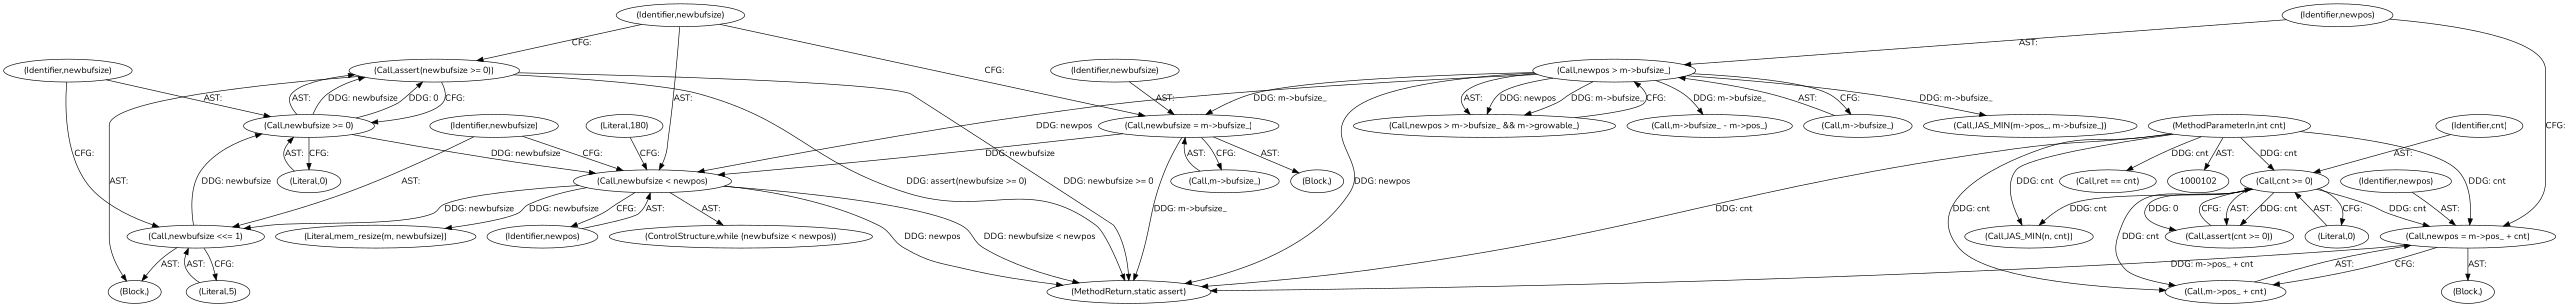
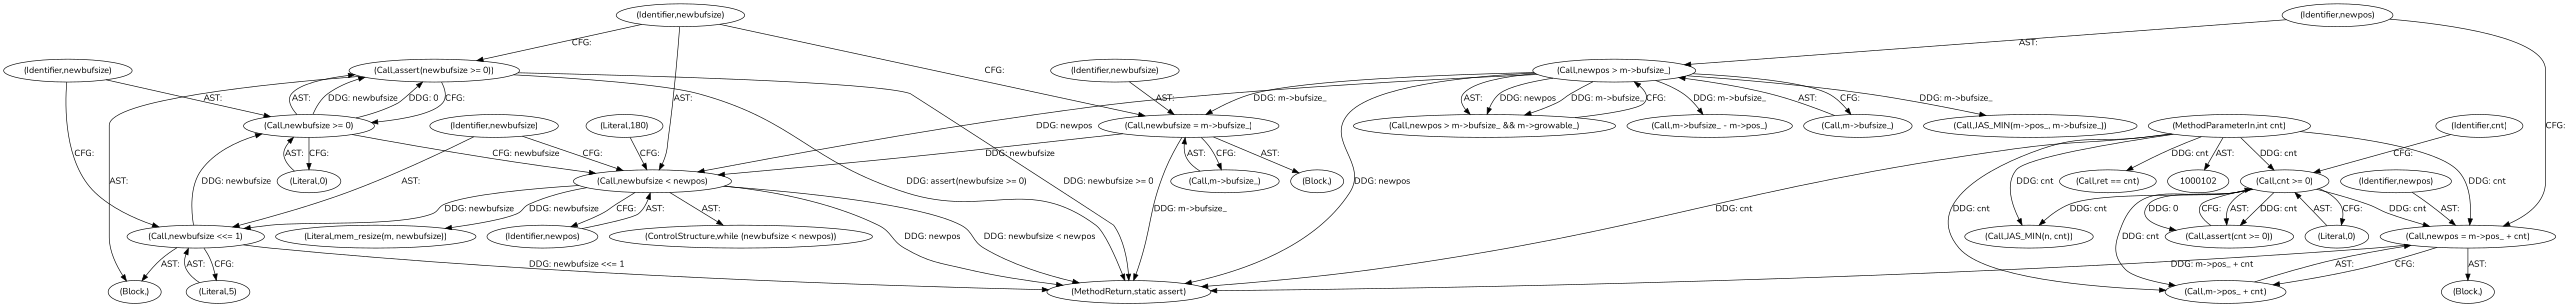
  digraph {
    fontname=Nunito
    node [fontname=Nunito]
    edge [fontname=Nunito]
    n1 [label="(Call,assert(newbufsize >= 0))"]
    n2 [label="(Call,newbufsize >= 0)"]
    n3 [label="(MethodReturn,static assert)"]
    n4 [label="(Block,)"]
    n5 [label="(Call,newbufsize < newpos)"]
    n6 [label="(Literal,0)"]
    n7 [label="(Call,newbufsize <<= 1)"]
    n8 [label="(ControlStructure,while (newbufsize < newpos))"]
    n9 [label="(Literal,mem_resize(m, newbufsize))"]
    n10 [label="(Identifier,newpos)"]
    n11 [label="(Literal,5)"]
    n12 [label="(Call,newbufsize = m->bufsize_)"]
    n13 [label="(Call,m->bufsize_)"]
    n14 [label="(Block,)"]
    n15 [label="(Call,newpos > m->bufsize_)"]
    n16 [label="(Call,newpos > m->bufsize_ && m->growable_)"]
    n17 [label="(Call,m->bufsize_ - m->pos_)"]
    n18 [label="(Call,m->bufsize_)"]
    n19 [label="(Call,JAS_MIN(m->pos_, m->bufsize_))"]
    n20 [label="(Call,newpos = m->pos_ + cnt)"]
    n21 [label="(Call,m->pos_ + cnt)"]
    n22 [label="(Block,)"]
    n23 [label="(Call,cnt >= 0)"]
    n24 [label="(Call,JAS_MIN(n, cnt))"]
    n25 [label="(Call,assert(cnt >= 0))"]
    n26 [label="(Literal,0)"]
    n27 [label="(MethodParameterIn,int cnt)"]
    n28 [label="(Call,ret == cnt)"]
    1000102
    n30 [label="(Identifier,newbufsize)"]
    n31 [label="(Identifier,newpos)"]
    n32 [label="(Identifier,newbufsize)"]
    n33 [label="(Literal,180)"]
    n34 [label="(Identifier,newbufsize)"]
    n35 [label="(Identifier,newbufsize)"]
    n36 [label="(Identifier,newpos)"]
    n37 [label="(Identifier,cnt)"]
    n1 -> n2 [label="CFG: "]
    n1 -> n3 [label="DDG: newbufsize >= 0"]
    n1 -> n3 [label="DDG: assert(newbufsize >= 0)"]
    n1 -> n4 [label="AST: "]
    n2 -> n1 [label="AST: "]
    n2 -> n1 [label="DDG: newbufsize"]
    n2 -> n1 [label="DDG: 0"]
-   n2 -> n5 [label="DDG: newbufsize"]
+   n2 -> n5 [label="CFG: newbufsize"]
    n2 -> n6 [label="CFG: "]
    n5 -> n3 [label="DDG: newpos"]
    n5 -> n3 [label="DDG: newbufsize < newpos"]
    n5 -> n7 [label="DDG: newbufsize"]
    n5 -> n8 [label="AST: "]
    n5 -> n9 [label="DDG: newbufsize"]
    n5 -> n10 [label="CFG: "]
    n6 -> n2 [label="AST: "]
    n7 -> n2 [label="DDG: newbufsize"]
+   n7 -> n3 [label="DDG: newbufsize <<= 1"]
    n7 -> n4 [label="AST: "]
    n7 -> n11 [label="CFG: "]
    n10 -> n5 [label="AST: "]
    n11 -> n7 [label="AST: "]
    n12 -> n3 [label="DDG: m->bufsize_"]
    n12 -> n5 [label="DDG: newbufsize"]
    n12 -> n13 [label="CFG: "]
    n12 -> n14 [label="AST: "]
    n13 -> n12 [label="AST: "]
    n15 -> n3 [label="DDG: newpos"]
    n15 -> n5 [label="DDG: newpos"]
    n15 -> n12 [label="DDG: m->bufsize_"]
    n15 -> n16 [label="AST: "]
    n15 -> n16 [label="DDG: newpos"]
    n15 -> n16 [label="DDG: m->bufsize_"]
    n15 -> n17 [label="DDG: m->bufsize_"]
    n15 -> n18 [label="CFG: "]
    n15 -> n19 [label="DDG: m->bufsize_"]
    n16 -> n15 [label="CFG: "]
    n18 -> n15 [label="AST: "]
    n20 -> n3 [label="DDG: m->pos_ + cnt"]
    n20 -> n21 [label="CFG: "]
    n20 -> n22 [label="AST: "]
    n21 -> n20 [label="AST: "]
    n23 -> n20 [label="DDG: cnt"]
    n23 -> n21 [label="DDG: cnt"]
    n23 -> n24 [label="DDG: cnt"]
    n23 -> n25 [label="AST: "]
    n23 -> n25 [label="DDG: cnt"]
    n23 -> n25 [label="DDG: 0"]
    n23 -> n26 [label="CFG: "]
    n25 -> n23 [label="CFG: "]
    n26 -> n23 [label="AST: "]
    n27 -> n3 [label="DDG: cnt"]
    n27 -> n20 [label="DDG: cnt"]
    n27 -> n21 [label="DDG: cnt"]
    n27 -> n23 [label="DDG: cnt"]
    n27 -> n24 [label="DDG: cnt"]
    n27 -> n28 [label="DDG: cnt"]
    n27 -> 1000102 [label="AST: "]
    n30 -> n2 [label="AST: "]
    n30 -> n7 [label="CFG: "]
    n31 -> n15 [label="AST: "]
    n31 -> n20 [label="CFG: "]
    n32 -> n5 [label="CFG: "]
    n32 -> n7 [label="AST: "]
    n33 -> n5 [label="CFG: "]
    n34 -> n1 [label="CFG: "]
    n34 -> n5 [label="AST: "]
    n34 -> n12 [label="CFG: "]
    n35 -> n12 [label="AST: "]
    n36 -> n20 [label="AST: "]
-   n37 -> n23 [label="AST: "]
+   n37 -> n23 [label="CFG: "]
  }
